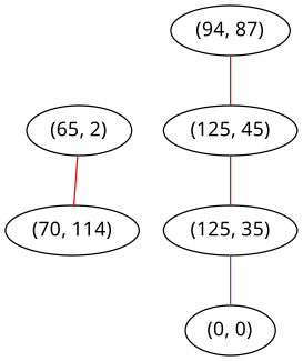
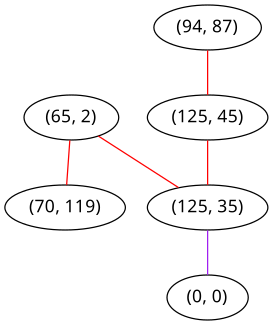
  graph {
    fontname="Noto Sans"
    node [fontname="Noto Sans"]
    edge [color=red fontname="Noto Sans" weight=1]
    "(65, 2)"
-   "(70, 114)"
+   "(70, 114)" [label="(70, 119)"]
    "(125, 35)"
    "(0, 0)"
    "(94, 87)"
    "(125, 45)"
    "(65, 2)" -- "(70, 114)"
+   "(65, 2)" -- "(125, 35)"
    "(125, 35)" -- "(0, 0)" [color=purple weight=4]
    "(94, 87)" -- "(125, 45)"
    "(125, 45)" -- "(125, 35)"
  }
